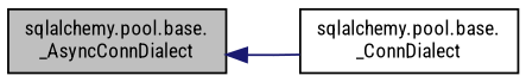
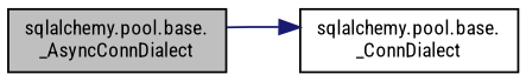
  digraph {
    rankdir=LR
    fontname="Roboto Condensed"
    node [color=black fontname="Roboto Condensed" fontsize=10 shape=record style=filled]
    n1 [fillcolor=grey75 fontcolor=black height=0.2 label="sqlalchemy.pool.base.\l_AsyncConnDialect" width=0.4]
    n2 [fillcolor=white height=0.2 label="sqlalchemy.pool.base.\l_ConnDialect" width=0.4]
-   n1 -> n2 [color=midnightblue dir=back fontname="Roboto Condensed" fontsize=10 labelfontname=Helvetica labelfontsize=10 style=solid]
+   n2 -> n1 [color=midnightblue dir=back fontname="Roboto Condensed" fontsize=10 labelfontname=Helvetica labelfontsize=10 style=solid]
  }
